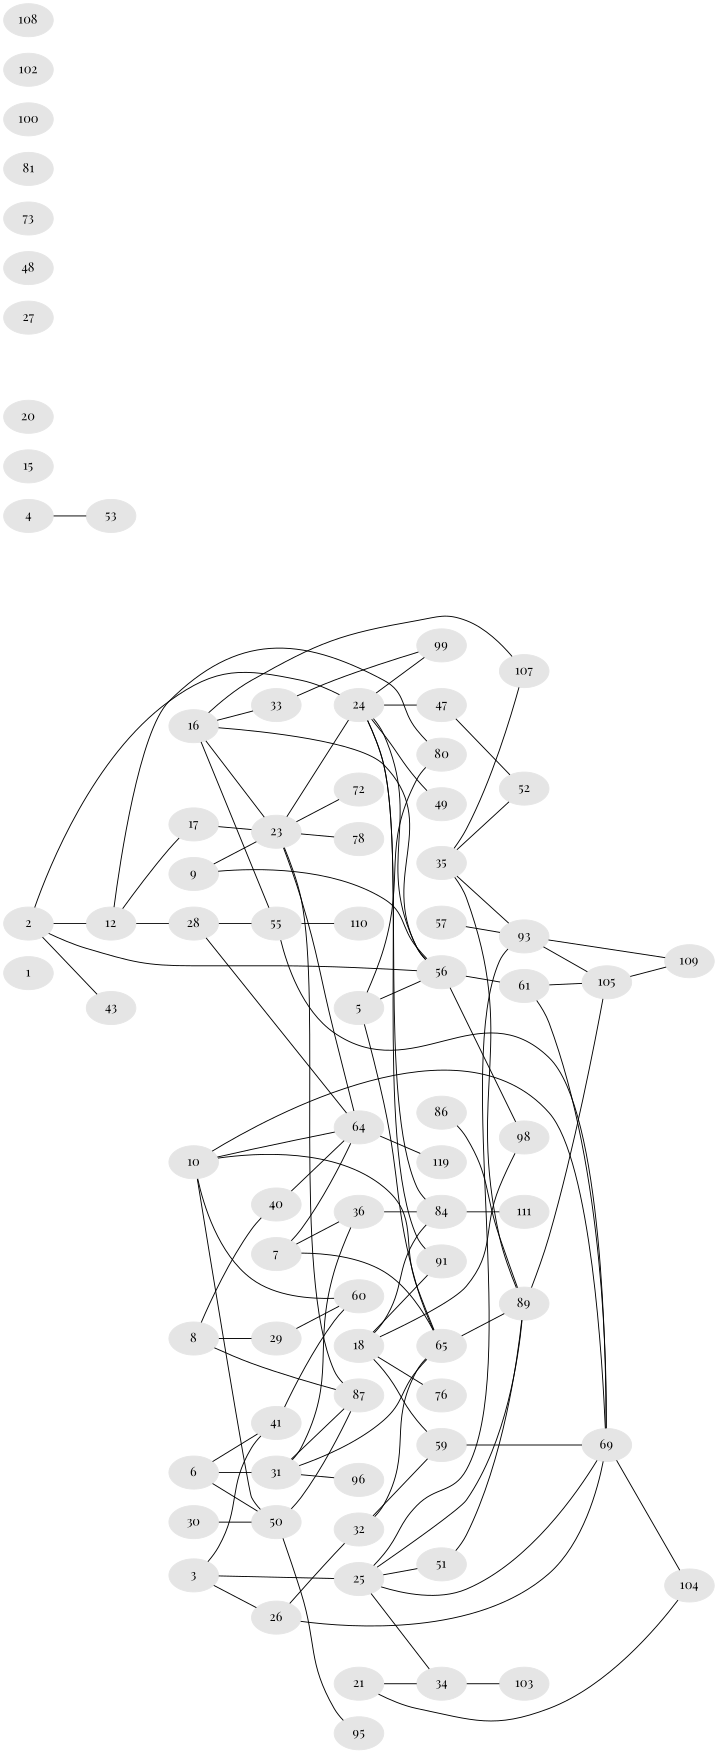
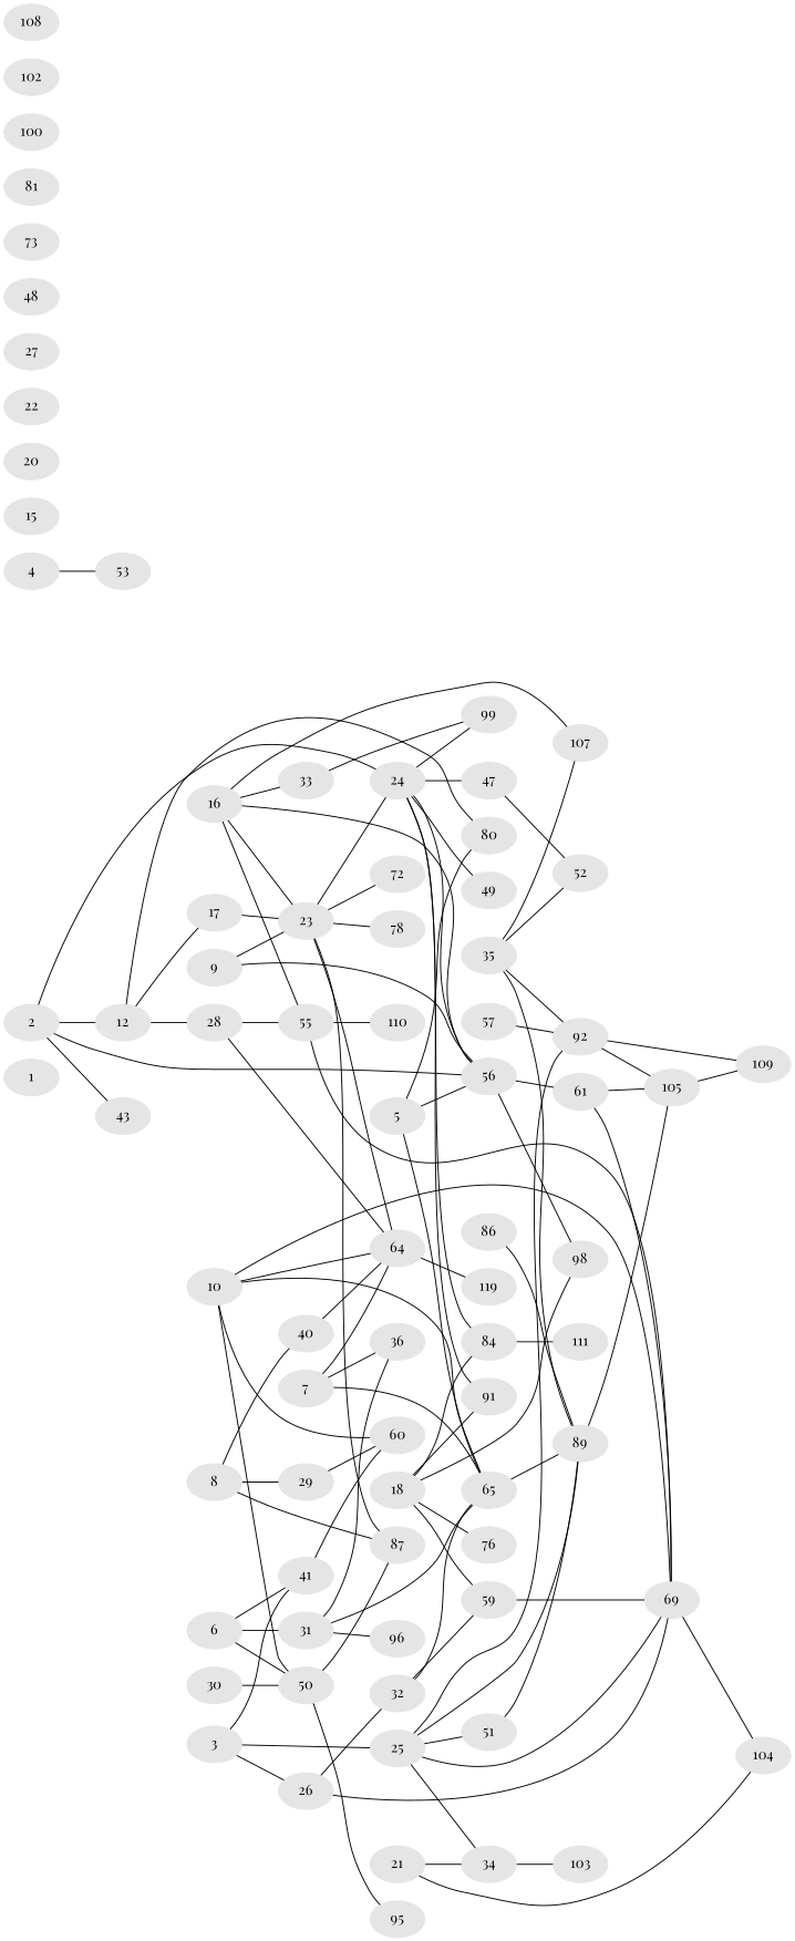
  graph {
    fontname="Playfair Display"
    rankdir=LR
    node [color=gray90 fontname="Playfair Display" style=filled]
    edge [fontname="Playfair Display"]
    1
    2 [super="+113"]
    12 [super="+37"]
    24 [super="+79"]
    43 [super="+106"]
    56 [super="+83"]
    80 [super="+118"]
    17
    28 [super="+116"]
    84 [super="+90"]
    91
    47 [super="+97"]
    49 [super="+75"]
    99
    98
    61 [super="+94"]
    3 [super="+42"]
    25 [super="+38"]
    26 [super="+85"]
    41 [super="+112"]
    69 [super="+88"]
    34
    51
    89 [super="+101"]
-   92 [super="+117" label=93]
+   92 [super="+117"]
    32
    60 [super="+67"]
    53 [super="+114"]
    4
    5
    65 [super="+74"]
    31 [super="+63"]
    36 [super="+45"]
    87
    96
    6
    50 [super="+93"]
    95
    7 [super="+13"]
    64 [super="+70"]
    119
    8 [super="+71"]
    29 [super="+39"]
    40 [super="+120"]
    23 [super="+46"]
    72
    78
    9
    10 [super="+82"]
    104
    55 [super="+77"]
    16 [super="+19"]
    33 [super="+44"]
    107 [super="+115"]
    18 [super="+66"]
    59
    76
    15
    110
    111
    20
    21
    103
+   22
    52
    105
    109
    27 [super="+68"]
    30 [super="+54"]
    35 [super="+62"]
    48
    57
    73
    81
    86
    100
    102
    108
    2 -- 12 [weight=2]
    2 -- 24
    2 -- 43
    2 -- 56
    12 -- 80
    12 -- 17
    12 -- 28 [weight=2]
    24 -- 56
    24 -- 84
    24 -- 91
    24 -- 47
    24 -- 49
    24 -- 99
    56 -- 98
    56 -- 61
    17 -- 23
    28 -- 64
    28 -- 55
    84 -- 111
    47 -- 52
    61 -- 69
    61 -- 105
    3 -- 25
    3 -- 26
    3 -- 41
    25 -- 69
    25 -- 34
    25 -- 51
    25 -- 89
    25 -- 92
    26 -- 69
    26 -- 32
    41 -- 60
    69 -- 104
    34 -- 103
    51 -- 89
    89 -- 105
    92 -- 105
    92 -- 109
    32 -- 65
    32 -- 59
    4 -- 53
    5 -- 56
    5 -- 80
    5 -- 65
    65 -- 89
    31 -- 65
    31 -- 36
-   31 -- 87
    31 -- 96
-   36 -- 84
    6 -- 41
    6 -- 31
    6 -- 50
    50 -- 87
    50 -- 95
    7 -- 65
    7 -- 36
    7 -- 64
    64 -- 119
    8 -- 87
    8 -- 29
    8 -- 40
    29 -- 60
    40 -- 64
    23 -- 24
    23 -- 87
    23 -- 64
    23 -- 72
    23 -- 78
    9 -- 56
    9 -- 23
    10 -- 69
    10 -- 60
    10 -- 65
    10 -- 50
    10 -- 64
    55 -- 69
    55 -- 110
    16 -- 56
    16 -- 23
    16 -- 55
    16 -- 33 [weight=2]
    16 -- 107
    33 -- 99
    18 -- 84
    18 -- 91
    18 -- 98
    18 -- 59
    18 -- 76
    59 -- 69
    21 -- 34
    21 -- 104
    105 -- 109
    30 -- 50
    35 -- 89
    35 -- 92
    35 -- 107
    35 -- 52
    57 -- 92
    86 -- 89
  }
